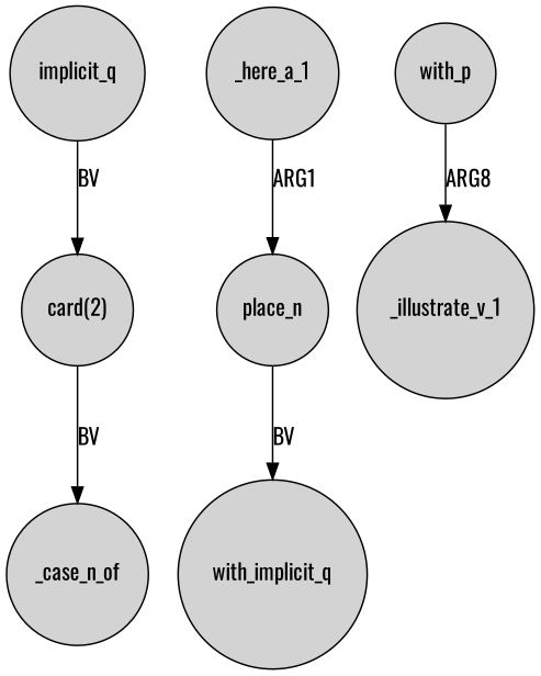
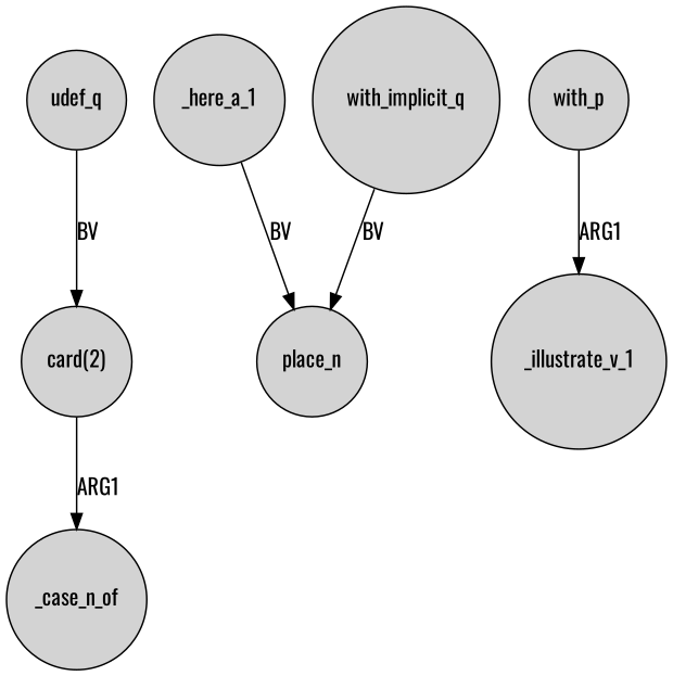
  digraph {
    fontname=Oswald
    node [fontname=Oswald shape=circle style=filled]
    edge [fontname=Oswald]
-   udef_q [label=implicit_q]
+   udef_q
    "card(2)"
    _here_a_1
    place_n
    n5 [label=with_implicit_q]
    _case_n_of
    with_p
    _illustrate_v_1
    udef_q -> "card(2)" [label=BV]
-   "card(2)" -> _case_n_of [label=BV]
-   _here_a_1 -> place_n [label=ARG1]
-   place_n -> n5 [label=BV]
-   with_p -> _illustrate_v_1 [label=ARG8]
+   "card(2)" -> _case_n_of [label=ARG1]
+   _here_a_1 -> place_n [label=BV]
+   n5 -> place_n [label=BV]
+   with_p -> _illustrate_v_1 [label=ARG1]
  }
